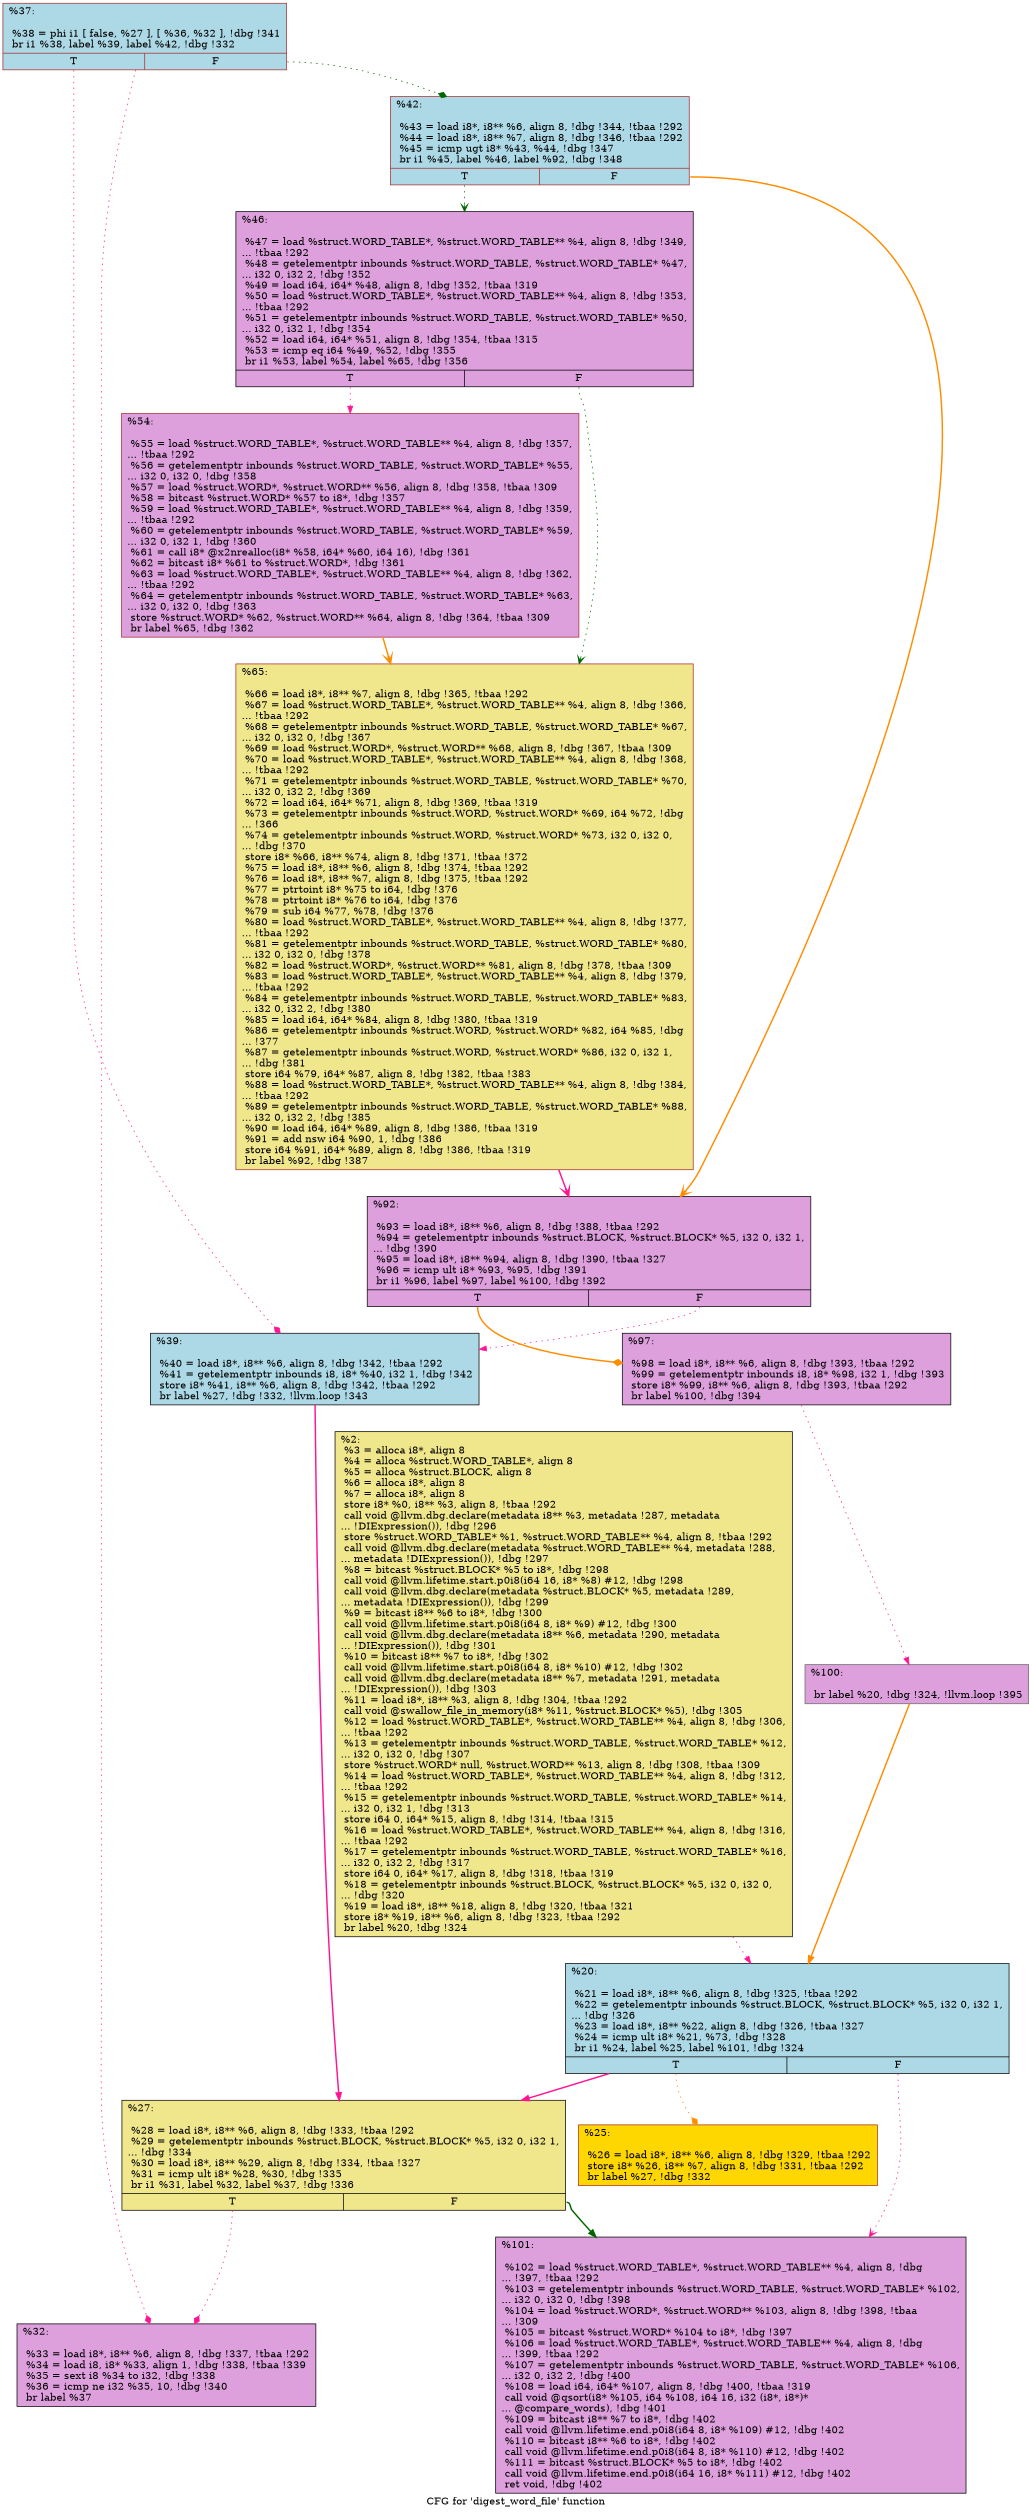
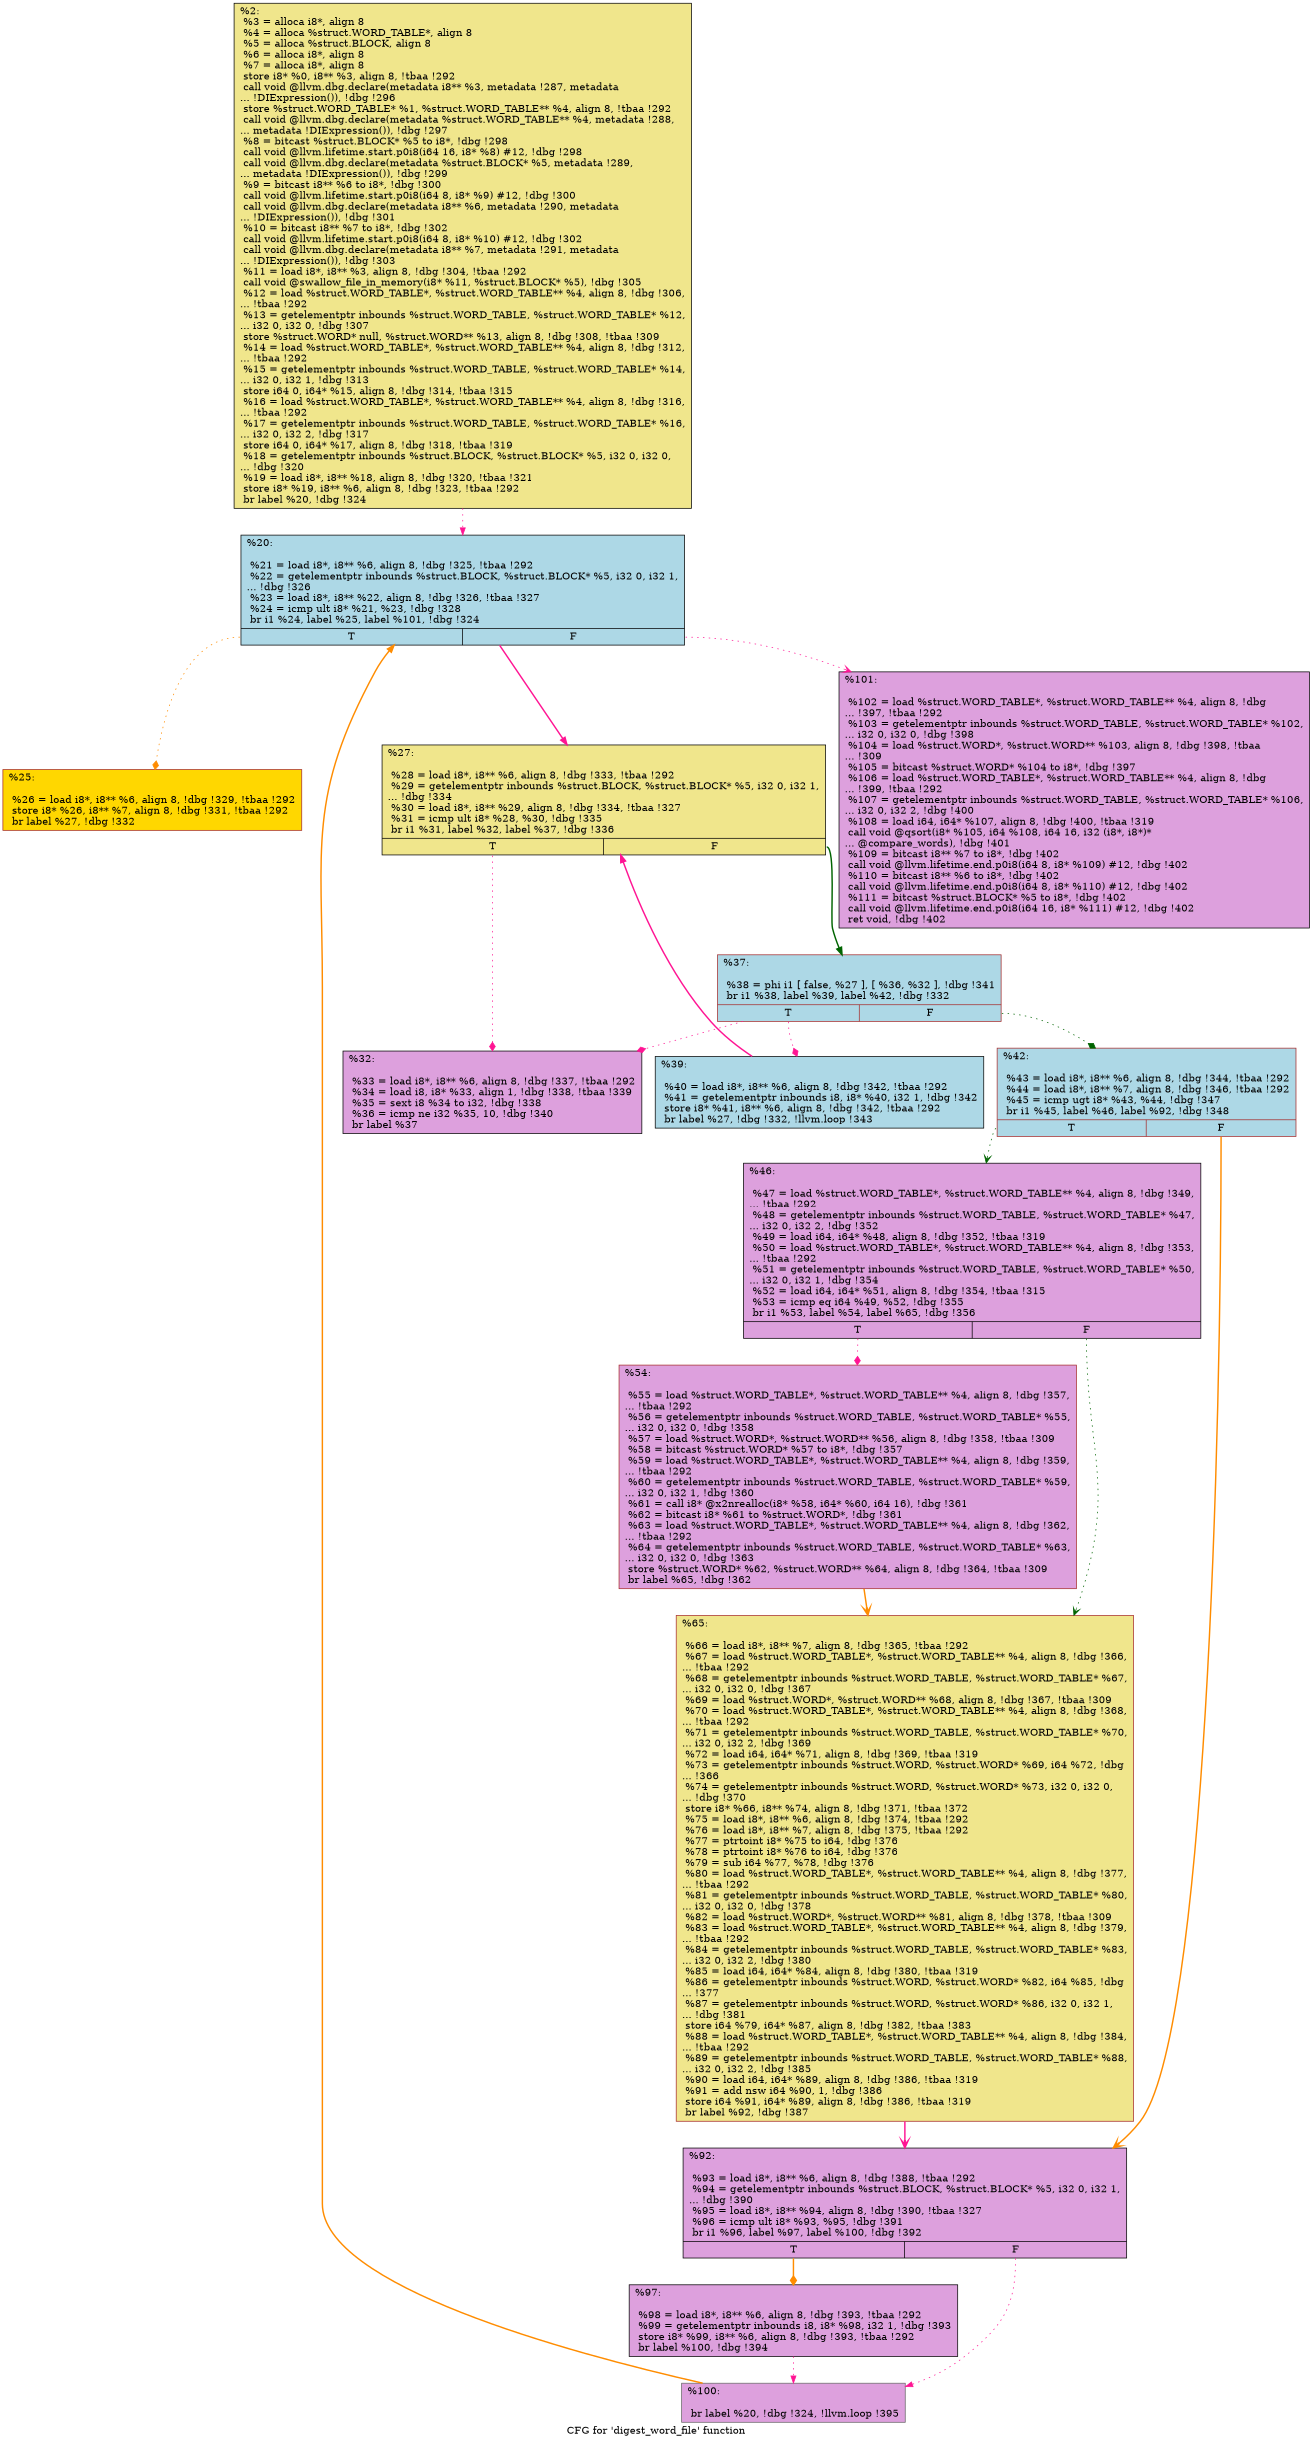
  digraph {
    label="CFG for 'digest_word_file' function"
    node [color=black fillcolor=plum shape=record style=filled]
    edge [arrowhead=normal color=deeppink style=dotted]
    n1 [fillcolor=khaki label="{%2:\l  %3 = alloca i8*, align 8\l  %4 = alloca %struct.WORD_TABLE*, align 8\l  %5 = alloca %struct.BLOCK, align 8\l  %6 = alloca i8*, align 8\l  %7 = alloca i8*, align 8\l  store i8* %0, i8** %3, align 8, !tbaa !292\l  call void @llvm.dbg.declare(metadata i8** %3, metadata !287, metadata\l... !DIExpression()), !dbg !296\l  store %struct.WORD_TABLE* %1, %struct.WORD_TABLE** %4, align 8, !tbaa !292\l  call void @llvm.dbg.declare(metadata %struct.WORD_TABLE** %4, metadata !288,\l... metadata !DIExpression()), !dbg !297\l  %8 = bitcast %struct.BLOCK* %5 to i8*, !dbg !298\l  call void @llvm.lifetime.start.p0i8(i64 16, i8* %8) #12, !dbg !298\l  call void @llvm.dbg.declare(metadata %struct.BLOCK* %5, metadata !289,\l... metadata !DIExpression()), !dbg !299\l  %9 = bitcast i8** %6 to i8*, !dbg !300\l  call void @llvm.lifetime.start.p0i8(i64 8, i8* %9) #12, !dbg !300\l  call void @llvm.dbg.declare(metadata i8** %6, metadata !290, metadata\l... !DIExpression()), !dbg !301\l  %10 = bitcast i8** %7 to i8*, !dbg !302\l  call void @llvm.lifetime.start.p0i8(i64 8, i8* %10) #12, !dbg !302\l  call void @llvm.dbg.declare(metadata i8** %7, metadata !291, metadata\l... !DIExpression()), !dbg !303\l  %11 = load i8*, i8** %3, align 8, !dbg !304, !tbaa !292\l  call void @swallow_file_in_memory(i8* %11, %struct.BLOCK* %5), !dbg !305\l  %12 = load %struct.WORD_TABLE*, %struct.WORD_TABLE** %4, align 8, !dbg !306,\l... !tbaa !292\l  %13 = getelementptr inbounds %struct.WORD_TABLE, %struct.WORD_TABLE* %12,\l... i32 0, i32 0, !dbg !307\l  store %struct.WORD* null, %struct.WORD** %13, align 8, !dbg !308, !tbaa !309\l  %14 = load %struct.WORD_TABLE*, %struct.WORD_TABLE** %4, align 8, !dbg !312,\l... !tbaa !292\l  %15 = getelementptr inbounds %struct.WORD_TABLE, %struct.WORD_TABLE* %14,\l... i32 0, i32 1, !dbg !313\l  store i64 0, i64* %15, align 8, !dbg !314, !tbaa !315\l  %16 = load %struct.WORD_TABLE*, %struct.WORD_TABLE** %4, align 8, !dbg !316,\l... !tbaa !292\l  %17 = getelementptr inbounds %struct.WORD_TABLE, %struct.WORD_TABLE* %16,\l... i32 0, i32 2, !dbg !317\l  store i64 0, i64* %17, align 8, !dbg !318, !tbaa !319\l  %18 = getelementptr inbounds %struct.BLOCK, %struct.BLOCK* %5, i32 0, i32 0,\l... !dbg !320\l  %19 = load i8*, i8** %18, align 8, !dbg !320, !tbaa !321\l  store i8* %19, i8** %6, align 8, !dbg !323, !tbaa !292\l  br label %20, !dbg !324\l}"]
-   n2 [fillcolor=lightblue label="{%20:\l\l  %21 = load i8*, i8** %6, align 8, !dbg !325, !tbaa !292\l  %22 = getelementptr inbounds %struct.BLOCK, %struct.BLOCK* %5, i32 0, i32 1,\l... !dbg !326\l  %23 = load i8*, i8** %22, align 8, !dbg !326, !tbaa !327\l  %24 = icmp ult i8* %21, %73, !dbg !328\l  br i1 %24, label %25, label %101, !dbg !324\l|{<s0>T|<s1>F}}"]
+   n2 [fillcolor=lightblue label="{%20:\l\l  %21 = load i8*, i8** %6, align 8, !dbg !325, !tbaa !292\l  %22 = getelementptr inbounds %struct.BLOCK, %struct.BLOCK* %5, i32 0, i32 1,\l... !dbg !326\l  %23 = load i8*, i8** %22, align 8, !dbg !326, !tbaa !327\l  %24 = icmp ult i8* %21, %23, !dbg !328\l  br i1 %24, label %25, label %101, !dbg !324\l|{<s0>T|<s1>F}}"]
    n3 [color=brown fillcolor=gold label="{%25:\l\l  %26 = load i8*, i8** %6, align 8, !dbg !329, !tbaa !292\l  store i8* %26, i8** %7, align 8, !dbg !331, !tbaa !292\l  br label %27, !dbg !332\l}"]
    n4 [label="{%101:\l\l  %102 = load %struct.WORD_TABLE*, %struct.WORD_TABLE** %4, align 8, !dbg\l... !397, !tbaa !292\l  %103 = getelementptr inbounds %struct.WORD_TABLE, %struct.WORD_TABLE* %102,\l... i32 0, i32 0, !dbg !398\l  %104 = load %struct.WORD*, %struct.WORD** %103, align 8, !dbg !398, !tbaa\l... !309\l  %105 = bitcast %struct.WORD* %104 to i8*, !dbg !397\l  %106 = load %struct.WORD_TABLE*, %struct.WORD_TABLE** %4, align 8, !dbg\l... !399, !tbaa !292\l  %107 = getelementptr inbounds %struct.WORD_TABLE, %struct.WORD_TABLE* %106,\l... i32 0, i32 2, !dbg !400\l  %108 = load i64, i64* %107, align 8, !dbg !400, !tbaa !319\l  call void @qsort(i8* %105, i64 %108, i64 16, i32 (i8*, i8*)*\l... @compare_words), !dbg !401\l  %109 = bitcast i8** %7 to i8*, !dbg !402\l  call void @llvm.lifetime.end.p0i8(i64 8, i8* %109) #12, !dbg !402\l  %110 = bitcast i8** %6 to i8*, !dbg !402\l  call void @llvm.lifetime.end.p0i8(i64 8, i8* %110) #12, !dbg !402\l  %111 = bitcast %struct.BLOCK* %5 to i8*, !dbg !402\l  call void @llvm.lifetime.end.p0i8(i64 16, i8* %111) #12, !dbg !402\l  ret void, !dbg !402\l}"]
    n5 [fillcolor=khaki label="{%27:\l\l  %28 = load i8*, i8** %6, align 8, !dbg !333, !tbaa !292\l  %29 = getelementptr inbounds %struct.BLOCK, %struct.BLOCK* %5, i32 0, i32 1,\l... !dbg !334\l  %30 = load i8*, i8** %29, align 8, !dbg !334, !tbaa !327\l  %31 = icmp ult i8* %28, %30, !dbg !335\l  br i1 %31, label %32, label %37, !dbg !336\l|{<s0>T|<s1>F}}"]
    n6 [label="{%32:\l\l  %33 = load i8*, i8** %6, align 8, !dbg !337, !tbaa !292\l  %34 = load i8, i8* %33, align 1, !dbg !338, !tbaa !339\l  %35 = sext i8 %34 to i32, !dbg !338\l  %36 = icmp ne i32 %35, 10, !dbg !340\l  br label %37\l}"]
    n7 [color=brown fillcolor=lightblue label="{%37:\l\l  %38 = phi i1 [ false, %27 ], [ %36, %32 ], !dbg !341\l  br i1 %38, label %39, label %42, !dbg !332\l|{<s0>T|<s1>F}}"]
    n8 [fillcolor=lightblue label="{%39:\l\l  %40 = load i8*, i8** %6, align 8, !dbg !342, !tbaa !292\l  %41 = getelementptr inbounds i8, i8* %40, i32 1, !dbg !342\l  store i8* %41, i8** %6, align 8, !dbg !342, !tbaa !292\l  br label %27, !dbg !332, !llvm.loop !343\l}"]
    n9 [color=brown fillcolor=lightblue label="{%42:\l\l  %43 = load i8*, i8** %6, align 8, !dbg !344, !tbaa !292\l  %44 = load i8*, i8** %7, align 8, !dbg !346, !tbaa !292\l  %45 = icmp ugt i8* %43, %44, !dbg !347\l  br i1 %45, label %46, label %92, !dbg !348\l|{<s0>T|<s1>F}}"]
    n10 [label="{%46:\l\l  %47 = load %struct.WORD_TABLE*, %struct.WORD_TABLE** %4, align 8, !dbg !349,\l... !tbaa !292\l  %48 = getelementptr inbounds %struct.WORD_TABLE, %struct.WORD_TABLE* %47,\l... i32 0, i32 2, !dbg !352\l  %49 = load i64, i64* %48, align 8, !dbg !352, !tbaa !319\l  %50 = load %struct.WORD_TABLE*, %struct.WORD_TABLE** %4, align 8, !dbg !353,\l... !tbaa !292\l  %51 = getelementptr inbounds %struct.WORD_TABLE, %struct.WORD_TABLE* %50,\l... i32 0, i32 1, !dbg !354\l  %52 = load i64, i64* %51, align 8, !dbg !354, !tbaa !315\l  %53 = icmp eq i64 %49, %52, !dbg !355\l  br i1 %53, label %54, label %65, !dbg !356\l|{<s0>T|<s1>F}}"]
    n11 [label="{%92:\l\l  %93 = load i8*, i8** %6, align 8, !dbg !388, !tbaa !292\l  %94 = getelementptr inbounds %struct.BLOCK, %struct.BLOCK* %5, i32 0, i32 1,\l... !dbg !390\l  %95 = load i8*, i8** %94, align 8, !dbg !390, !tbaa !327\l  %96 = icmp ult i8* %93, %95, !dbg !391\l  br i1 %96, label %97, label %100, !dbg !392\l|{<s0>T|<s1>F}}"]
    n12 [color=brown label="{%54:\l\l  %55 = load %struct.WORD_TABLE*, %struct.WORD_TABLE** %4, align 8, !dbg !357,\l... !tbaa !292\l  %56 = getelementptr inbounds %struct.WORD_TABLE, %struct.WORD_TABLE* %55,\l... i32 0, i32 0, !dbg !358\l  %57 = load %struct.WORD*, %struct.WORD** %56, align 8, !dbg !358, !tbaa !309\l  %58 = bitcast %struct.WORD* %57 to i8*, !dbg !357\l  %59 = load %struct.WORD_TABLE*, %struct.WORD_TABLE** %4, align 8, !dbg !359,\l... !tbaa !292\l  %60 = getelementptr inbounds %struct.WORD_TABLE, %struct.WORD_TABLE* %59,\l... i32 0, i32 1, !dbg !360\l  %61 = call i8* @x2nrealloc(i8* %58, i64* %60, i64 16), !dbg !361\l  %62 = bitcast i8* %61 to %struct.WORD*, !dbg !361\l  %63 = load %struct.WORD_TABLE*, %struct.WORD_TABLE** %4, align 8, !dbg !362,\l... !tbaa !292\l  %64 = getelementptr inbounds %struct.WORD_TABLE, %struct.WORD_TABLE* %63,\l... i32 0, i32 0, !dbg !363\l  store %struct.WORD* %62, %struct.WORD** %64, align 8, !dbg !364, !tbaa !309\l  br label %65, !dbg !362\l}"]
    n13 [color=brown fillcolor=khaki label="{%65:\l\l  %66 = load i8*, i8** %7, align 8, !dbg !365, !tbaa !292\l  %67 = load %struct.WORD_TABLE*, %struct.WORD_TABLE** %4, align 8, !dbg !366,\l... !tbaa !292\l  %68 = getelementptr inbounds %struct.WORD_TABLE, %struct.WORD_TABLE* %67,\l... i32 0, i32 0, !dbg !367\l  %69 = load %struct.WORD*, %struct.WORD** %68, align 8, !dbg !367, !tbaa !309\l  %70 = load %struct.WORD_TABLE*, %struct.WORD_TABLE** %4, align 8, !dbg !368,\l... !tbaa !292\l  %71 = getelementptr inbounds %struct.WORD_TABLE, %struct.WORD_TABLE* %70,\l... i32 0, i32 2, !dbg !369\l  %72 = load i64, i64* %71, align 8, !dbg !369, !tbaa !319\l  %73 = getelementptr inbounds %struct.WORD, %struct.WORD* %69, i64 %72, !dbg\l... !366\l  %74 = getelementptr inbounds %struct.WORD, %struct.WORD* %73, i32 0, i32 0,\l... !dbg !370\l  store i8* %66, i8** %74, align 8, !dbg !371, !tbaa !372\l  %75 = load i8*, i8** %6, align 8, !dbg !374, !tbaa !292\l  %76 = load i8*, i8** %7, align 8, !dbg !375, !tbaa !292\l  %77 = ptrtoint i8* %75 to i64, !dbg !376\l  %78 = ptrtoint i8* %76 to i64, !dbg !376\l  %79 = sub i64 %77, %78, !dbg !376\l  %80 = load %struct.WORD_TABLE*, %struct.WORD_TABLE** %4, align 8, !dbg !377,\l... !tbaa !292\l  %81 = getelementptr inbounds %struct.WORD_TABLE, %struct.WORD_TABLE* %80,\l... i32 0, i32 0, !dbg !378\l  %82 = load %struct.WORD*, %struct.WORD** %81, align 8, !dbg !378, !tbaa !309\l  %83 = load %struct.WORD_TABLE*, %struct.WORD_TABLE** %4, align 8, !dbg !379,\l... !tbaa !292\l  %84 = getelementptr inbounds %struct.WORD_TABLE, %struct.WORD_TABLE* %83,\l... i32 0, i32 2, !dbg !380\l  %85 = load i64, i64* %84, align 8, !dbg !380, !tbaa !319\l  %86 = getelementptr inbounds %struct.WORD, %struct.WORD* %82, i64 %85, !dbg\l... !377\l  %87 = getelementptr inbounds %struct.WORD, %struct.WORD* %86, i32 0, i32 1,\l... !dbg !381\l  store i64 %79, i64* %87, align 8, !dbg !382, !tbaa !383\l  %88 = load %struct.WORD_TABLE*, %struct.WORD_TABLE** %4, align 8, !dbg !384,\l... !tbaa !292\l  %89 = getelementptr inbounds %struct.WORD_TABLE, %struct.WORD_TABLE* %88,\l... i32 0, i32 2, !dbg !385\l  %90 = load i64, i64* %89, align 8, !dbg !386, !tbaa !319\l  %91 = add nsw i64 %90, 1, !dbg !386\l  store i64 %91, i64* %89, align 8, !dbg !386, !tbaa !319\l  br label %92, !dbg !387\l}"]
    n14 [label="{%97:\l\l  %98 = load i8*, i8** %6, align 8, !dbg !393, !tbaa !292\l  %99 = getelementptr inbounds i8, i8* %98, i32 1, !dbg !393\l  store i8* %99, i8** %6, align 8, !dbg !393, !tbaa !292\l  br label %100, !dbg !394\l}"]
    n15 [color=gray40 label="{%100:\l\l  br label %20, !dbg !324, !llvm.loop !395\l}"]
    n1 -> n2
    n2 -> n3 [arrowhead=diamond color=darkorange tailport=s0]
    n2 -> n4 [arrowhead=vee tailport=s1]
    n2 -> n5 [style=bold]
    n5 -> n6 [arrowhead=diamond tailport=s0]
-   n5 -> n4 [color=darkgreen style=bold tailport=s1]
+   n5 -> n7 [color=darkgreen style=bold tailport=s1]
    n7 -> n6 [arrowhead=diamond]
    n7 -> n8 [arrowhead=diamond tailport=s0]
    n7 -> n9 [arrowhead=diamond color=darkgreen tailport=s1]
    n8 -> n5 [style=bold]
    n9 -> n10 [arrowhead=vee color=darkgreen tailport=s0]
    n9 -> n11 [arrowhead=vee color=darkorange style=bold tailport=s1]
-   n10 -> n12 [tailport=s0]
+   n10 -> n12 [arrowhead=diamond tailport=s0]
    n10 -> n13 [arrowhead=vee color=darkgreen tailport=s1]
    n11 -> n14 [arrowhead=diamond color=darkorange style=bold tailport=s0]
-   n11 -> n8 [tailport=s1]
+   n11 -> n15 [tailport=s1]
    n12 -> n13 [arrowhead=vee color=darkorange style=bold]
    n13 -> n11 [arrowhead=vee style=bold]
    n14 -> n15
    n15 -> n2 [color=darkorange style=bold]
  }
